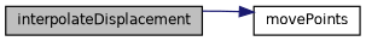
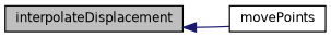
  digraph {
    rankdir=LR
    node [color=black fontname=Helvetica fontsize=10 shape=record]
    n1 [fillcolor=grey75 fontcolor=black height=0.2 label=interpolateDisplacement style=filled width=0.4]
    n2 [height=0.2 label=movePoints width=0.4]
-   n2 -> n1 [color=midnightblue dir=back fontname=Helvetica fontsize=10 labelfontname=Helvetica labelfontsize=10 style=solid]
+   n1 -> n2 [color=midnightblue dir=back fontname=Helvetica fontsize=10 labelfontname=Helvetica labelfontsize=10 style=solid]
  }
